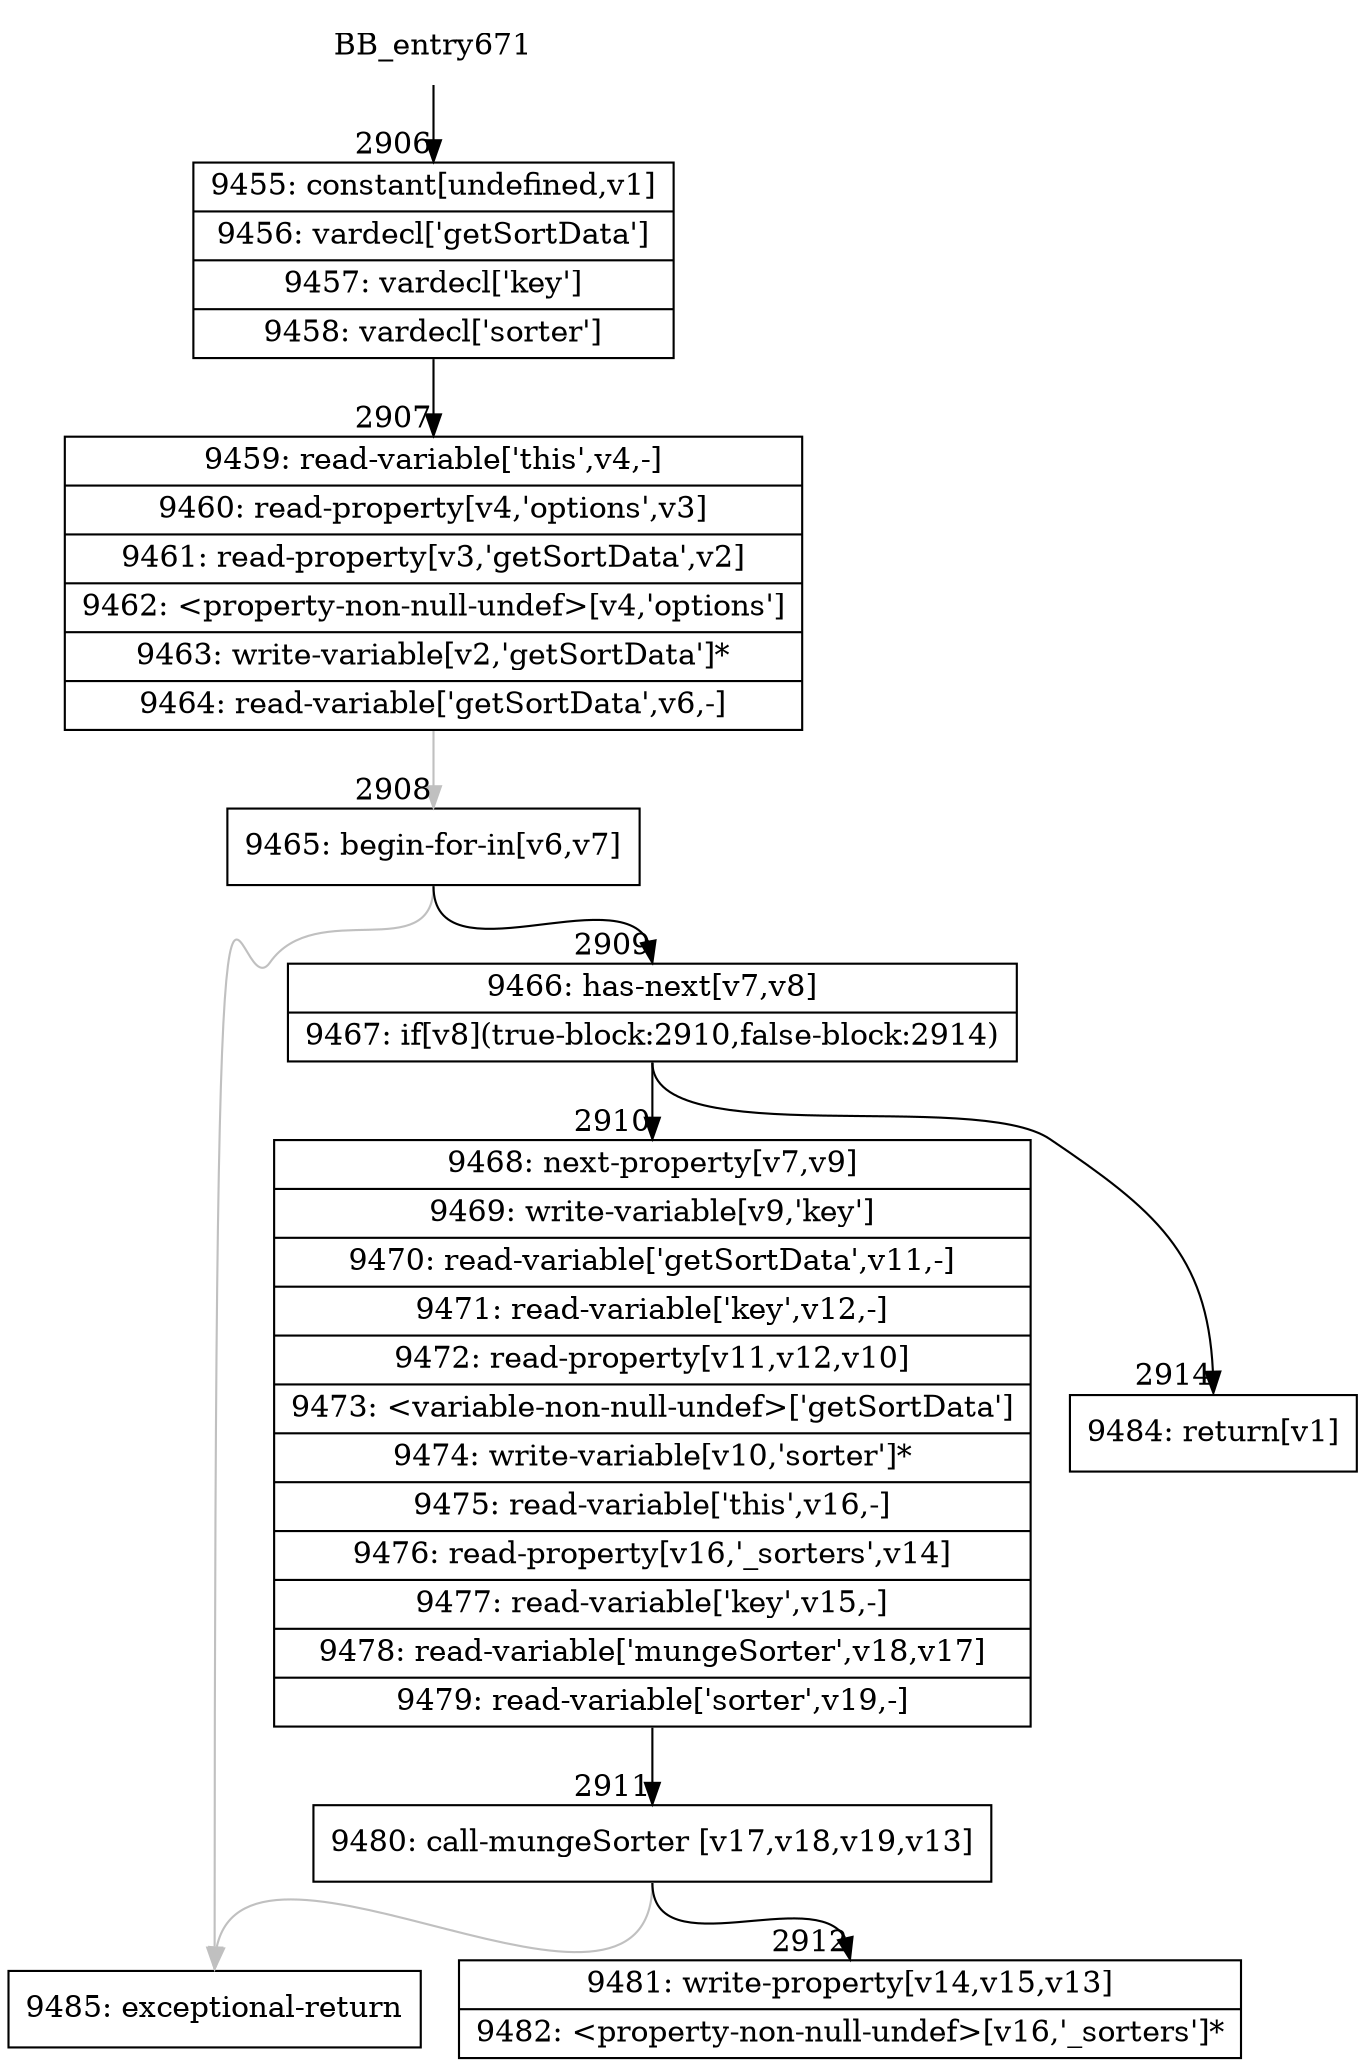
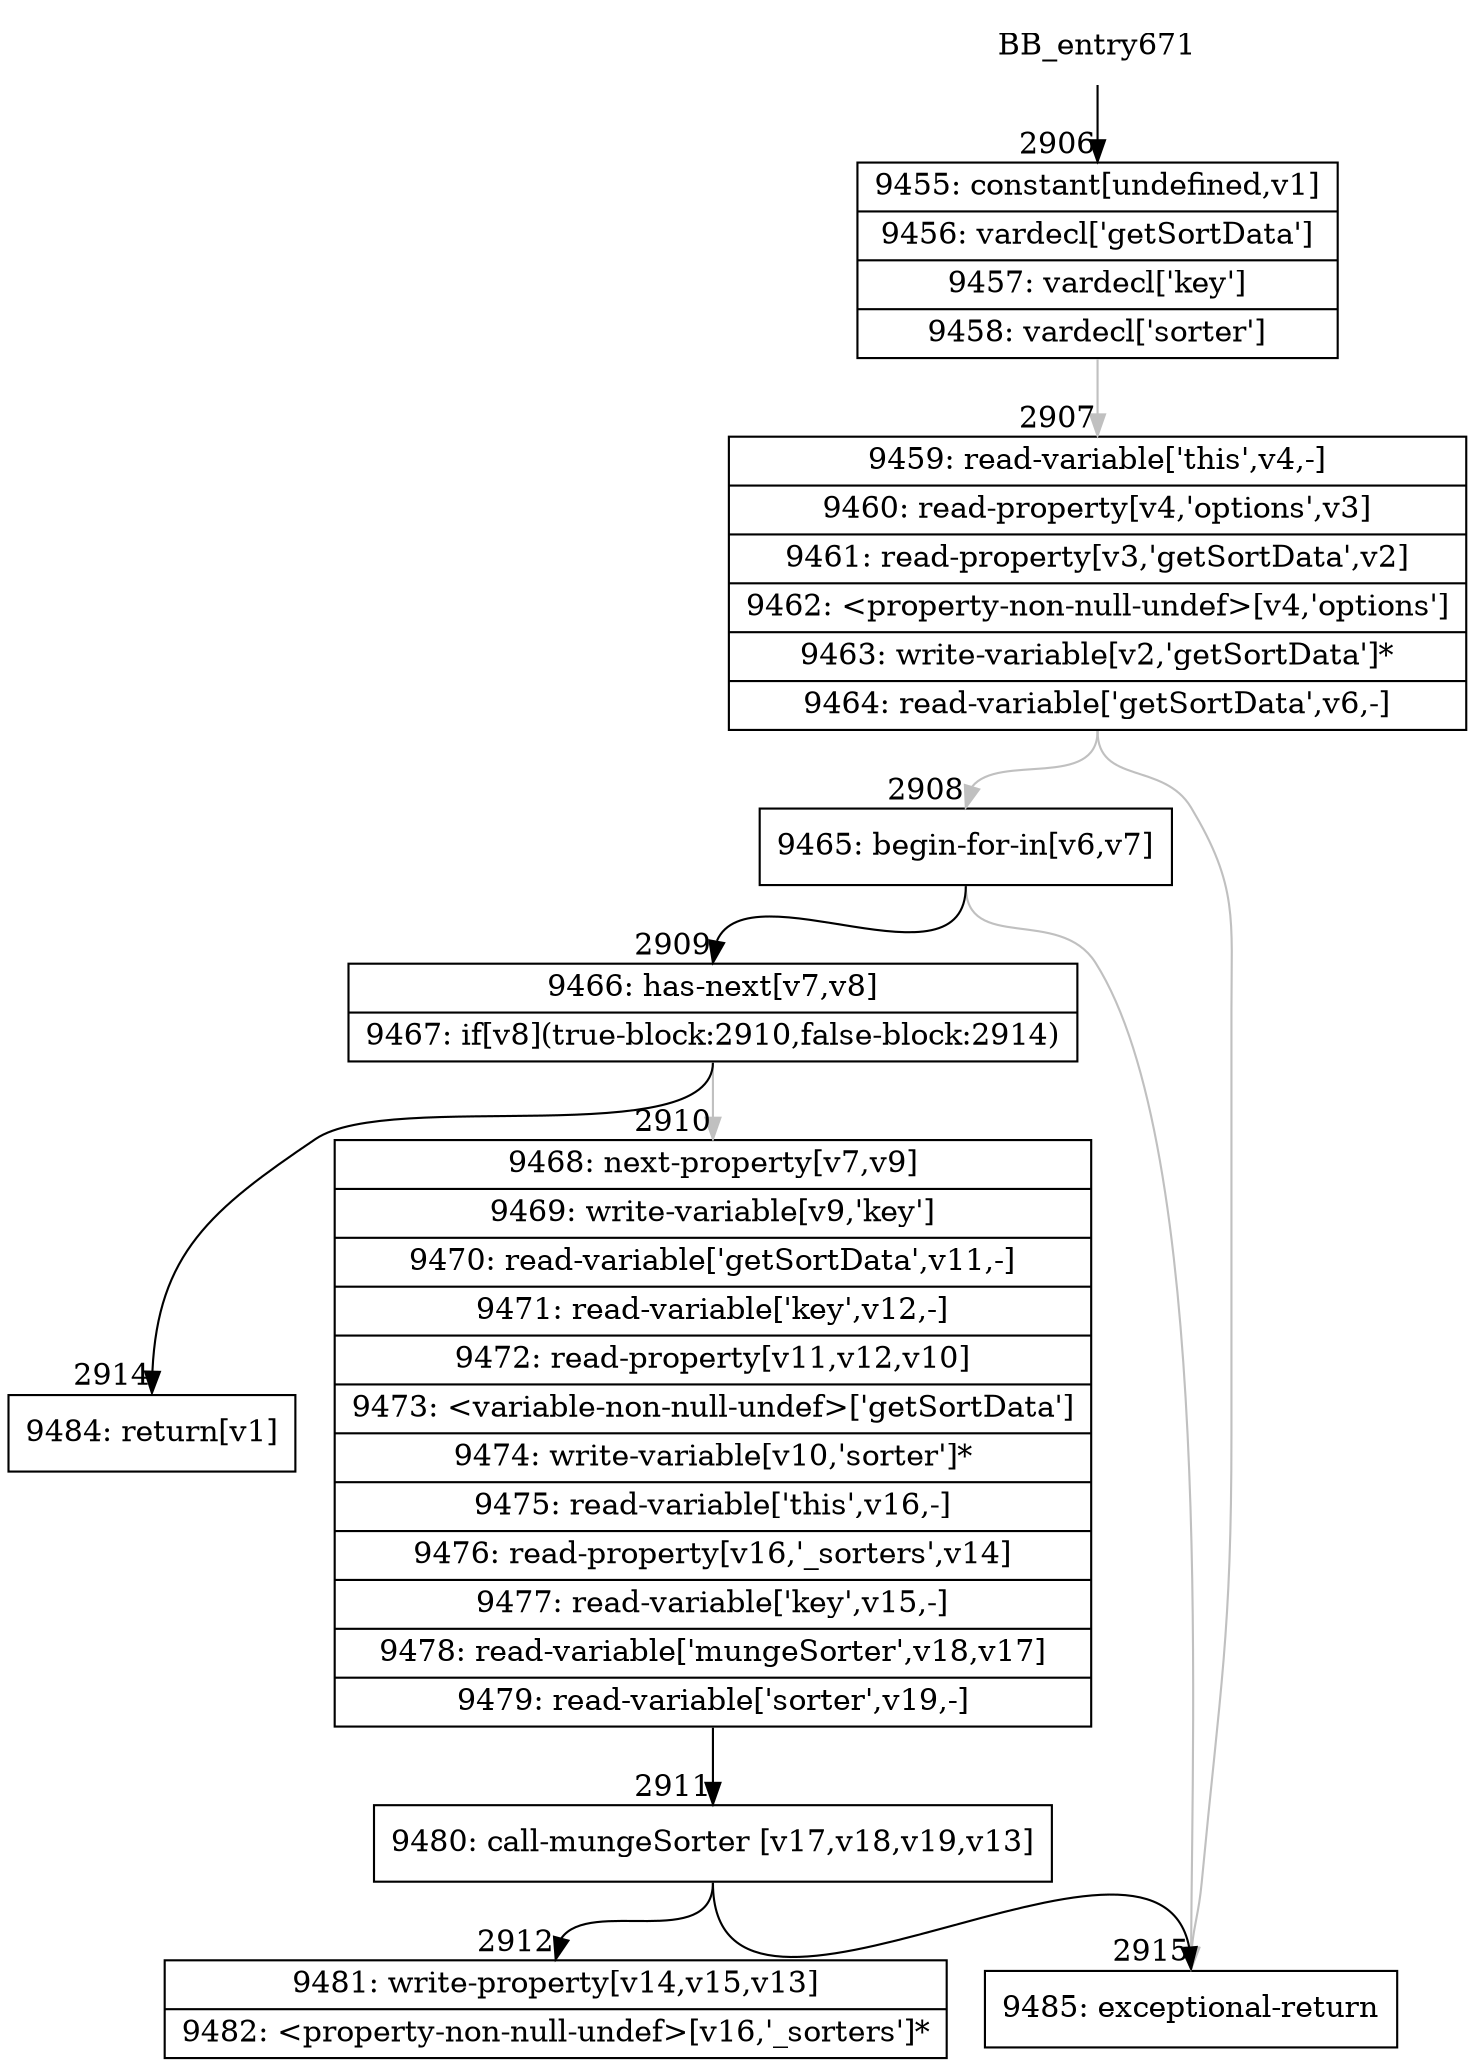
  digraph {
    rankdir=TD
    node [shape=record]
    edge [headport=n tailport=s]
    n1 [label=BB_entry671 shape=none]
    n2 [label="{9455: constant[undefined,v1]|9456: vardecl['getSortData']|9457: vardecl['key']|9458: vardecl['sorter']}"]
    n3 [label="{9459: read-variable['this',v4,-]|9460: read-property[v4,'options',v3]|9461: read-property[v3,'getSortData',v2]|9462: \<property-non-null-undef\>[v4,'options']|9463: write-variable[v2,'getSortData']*|9464: read-variable['getSortData',v6,-]}"]
    n4 [label="{9465: begin-for-in[v6,v7]}"]
    n5 [label="{9485: exceptional-return}"]
    n6 [label="{9466: has-next[v7,v8]|9467: if[v8](true-block:2910,false-block:2914)}"]
    n7 [label="{9468: next-property[v7,v9]|9469: write-variable[v9,'key']|9470: read-variable['getSortData',v11,-]|9471: read-variable['key',v12,-]|9472: read-property[v11,v12,v10]|9473: \<variable-non-null-undef\>['getSortData']|9474: write-variable[v10,'sorter']*|9475: read-variable['this',v16,-]|9476: read-property[v16,'_sorters',v14]|9477: read-variable['key',v15,-]|9478: read-variable['mungeSorter',v18,v17]|9479: read-variable['sorter',v19,-]}"]
    n8 [label="{9484: return[v1]}"]
    n9 [label="{9480: call-mungeSorter [v17,v18,v19,v13]}"]
    n10 [label="{9481: write-property[v14,v15,v13]|9482: \<property-non-null-undef\>[v16,'_sorters']*}"]
    n1 -> n2 [headlabel="    2906"]
-   n2 -> n3 [headlabel="      2907"]
+   n2 -> n3 [headlabel="      2907" color=gray]
    n3 -> n4 [color=gray headlabel="      2908"]
+   n3 -> n5 [color=gray headlabel="      2915"]
    n4 -> n5 [color=gray]
    n4 -> n6 [headlabel="      2909"]
-   n6 -> n7 [headlabel="      2910"]
+   n6 -> n7 [headlabel="      2910" color=gray]
    n6 -> n8 [headlabel="      2914"]
    n7 -> n9 [headlabel="      2911"]
-   n9 -> n5 [color=gray]
+   n9 -> n5 [color=black]
    n9 -> n10 [headlabel="      2912"]
  }
